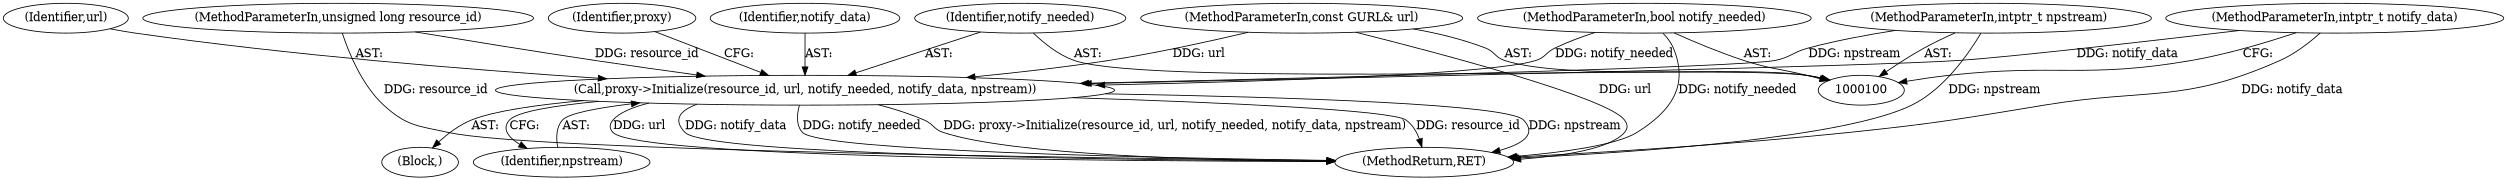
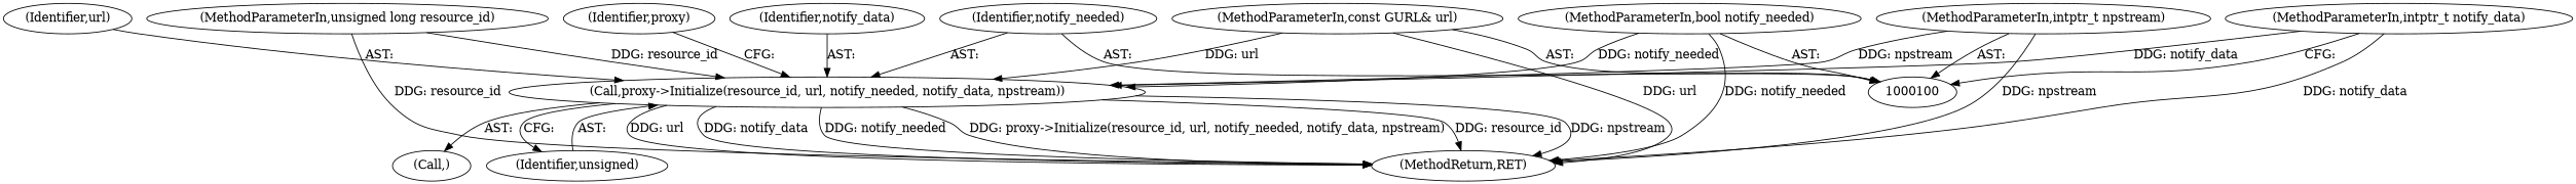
  digraph {
    n1 [label="(Call,proxy->Initialize(resource_id, url, notify_needed, notify_data, npstream))"]
-   n2 [label="(Block,)"]
-   n3 [label="(Identifier,npstream)"]
+   n2 [label="(Call,)"]
+   n3 [label="(Identifier,unsigned)"]
    n4 [label="(MethodReturn,RET)"]
    n5 [label="(MethodParameterIn,unsigned long resource_id)"]
    n6 [label="(MethodParameterIn,const GURL& url)"]
    1000100
    n8 [label="(MethodParameterIn,bool notify_needed)"]
    n9 [label="(MethodParameterIn,intptr_t notify_data)"]
    n10 [label="(MethodParameterIn,intptr_t npstream)"]
    n11 [label="(Identifier,notify_data)"]
    n12 [label="(Identifier,url)"]
    n13 [label="(Identifier,notify_needed)"]
    n14 [label="(Identifier,proxy)"]
    n1 -> n2 [label="AST: "]
    n1 -> n3 [label="CFG: "]
    n1 -> n4 [label="DDG: proxy->Initialize(resource_id, url, notify_needed, notify_data, npstream)"]
    n1 -> n4 [label="DDG: resource_id"]
    n1 -> n4 [label="DDG: npstream"]
    n1 -> n4 [label="DDG: url"]
    n1 -> n4 [label="DDG: notify_data"]
    n1 -> n4 [label="DDG: notify_needed"]
    n3 -> n1 [label="AST: "]
    n5 -> n1 [label="DDG: resource_id"]
    n5 -> n4 [label="DDG: resource_id"]
    n6 -> n1 [label="DDG: url"]
    n6 -> n4 [label="DDG: url"]
    n6 -> 1000100 [label="AST: "]
    n8 -> n1 [label="DDG: notify_needed"]
    n8 -> n4 [label="DDG: notify_needed"]
    n8 -> 1000100 [label="AST: "]
    n9 -> n1 [label="DDG: notify_data"]
    n9 -> n4 [label="DDG: notify_data"]
    n9 -> 1000100 [label="CFG: "]
    n10 -> n1 [label="DDG: npstream"]
    n10 -> n4 [label="DDG: npstream"]
    n10 -> 1000100 [label="AST: "]
    n11 -> n1 [label="AST: "]
    n12 -> n1 [label="AST: "]
    n13 -> n1 [label="AST: "]
    n13 -> 1000100 [label="AST: "]
    n14 -> n1 [label="CFG: "]
  }
